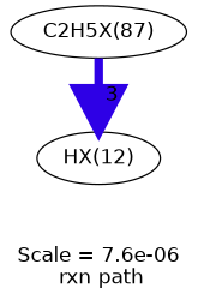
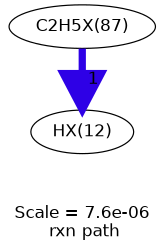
  digraph {
    fontname=Helvetica
    label="Scale = 7.6e-06\l rxn path"
    node [fontname=Helvetica]
    n1 [label="C2H5X(87)"]
    n2 [label="HX(12)"]
-   n1 -> n2 [arrowsize=3 color="0.7, 1.5, 0.9" fontname=Helvetica label=" 3" style="setlinewidth(6)"]
+   n1 -> n2 [arrowsize=3 color="0.7, 1.5, 0.9" fontname=Helvetica label=" 1" style="setlinewidth(6)"]
  }
